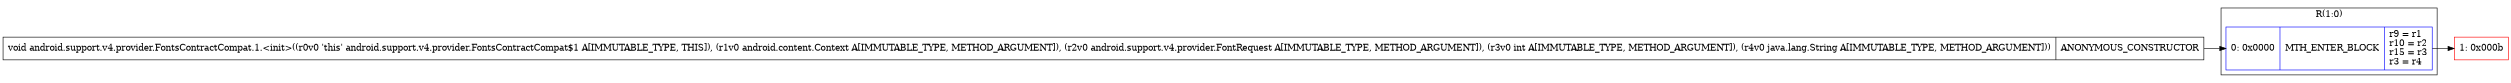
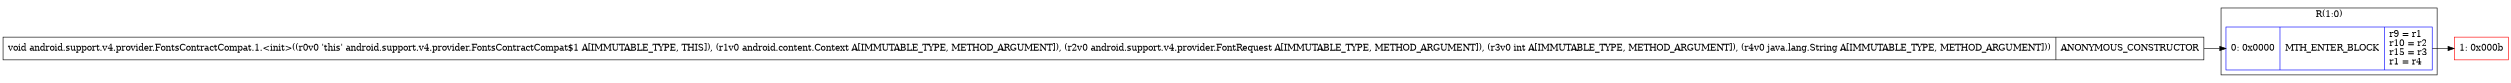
  digraph {
    rankdir=LR
    node [shape=record]
-   n1 [color=blue label="{0\:\ 0x0000|MTH_ENTER_BLOCK\l|r9 = r1\lr10 = r2\lr15 = r3\lr3 = r4\l}"]
+   n1 [color=blue label="{0\:\ 0x0000|MTH_ENTER_BLOCK\l|r9 = r1\lr10 = r2\lr15 = r3\lr1 = r4\l}"]
    n2 [color=red label="{1\:\ 0x000b}"]
    n3 [label="{void android.support.v4.provider.FontsContractCompat.1.\<init\>((r0v0 'this' android.support.v4.provider.FontsContractCompat$1 A[IMMUTABLE_TYPE, THIS]), (r1v0 android.content.Context A[IMMUTABLE_TYPE, METHOD_ARGUMENT]), (r2v0 android.support.v4.provider.FontRequest A[IMMUTABLE_TYPE, METHOD_ARGUMENT]), (r3v0 int A[IMMUTABLE_TYPE, METHOD_ARGUMENT]), (r4v0 java.lang.String A[IMMUTABLE_TYPE, METHOD_ARGUMENT]))  | ANONYMOUS_CONSTRUCTOR\l}"]
    subgraph cluster_1 {
      label="R(1:0)"
      n1
    }
    n1 -> n2
    n3 -> n1
  }
